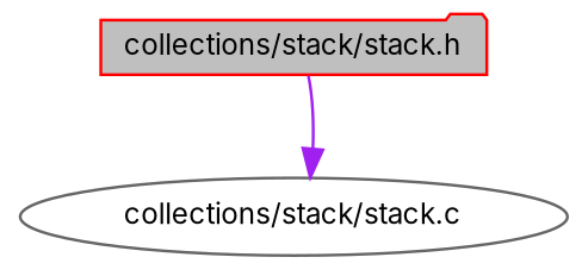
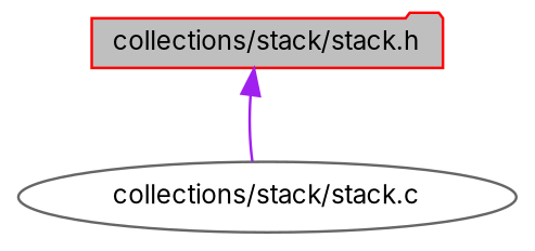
  digraph {
    fontname=Inter
    node [fontname=Inter fontsize=10 style=filled]
    n1 [color=red fillcolor=grey75 fontcolor=black height=0.2 label="collections/stack/stack.h" shape=folder width=0.4]
    n2 [color=gray40 fillcolor=white height=0.2 label="collections/stack/stack.c" shape=ellipse width=0.4]
-   n2 -> n1 [color=purple dir=back fontname=Inter fontsize=10 labelfontname=Helvetica labelfontsize=10 style=solid]
+   n1 -> n2 [color=purple dir=back fontname=Inter fontsize=10 labelfontname=Helvetica labelfontsize=10 style=solid]
  }
